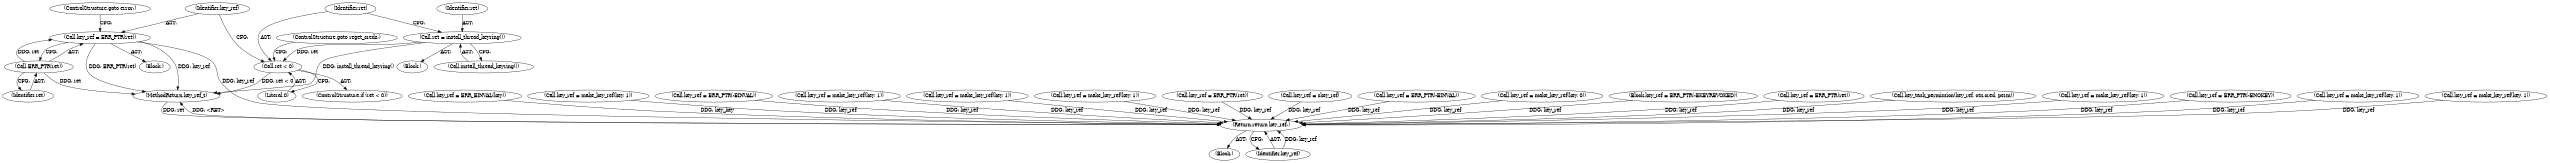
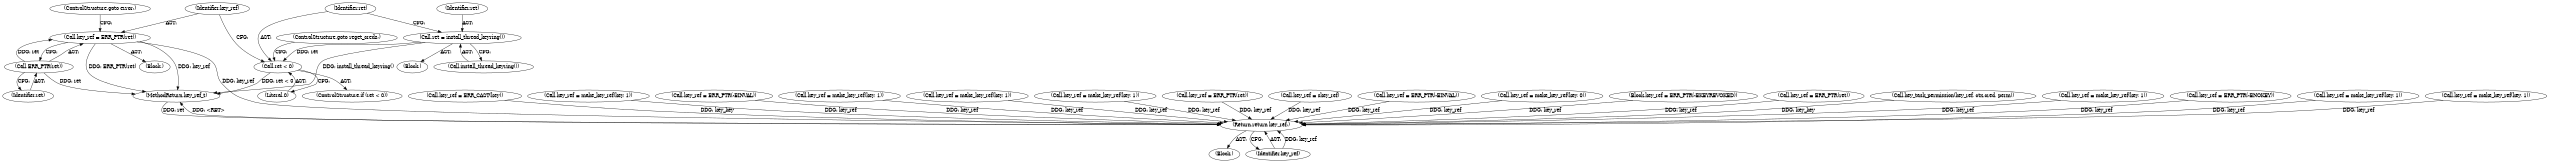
  digraph {
    n1 [label="(Call,ret = install_thread_keyring())"]
    n2 [label="(Call,ret < 0)"]
    n3 [label="(Block,)"]
    n4 [label="(MethodReturn,key_ref_t)"]
    n5 [label="(Call,install_thread_keyring())"]
    n6 [label="(Literal,0)"]
    n7 [label="(ControlStructure,if (ret < 0))"]
    n8 [label="(Return,return key_ref;)"]
    n9 [label="(Call,ERR_PTR(ret))"]
    n10 [label="(Call,key_ref = ERR_PTR(ret))"]
    n11 [label="(Identifier,ret)"]
    n12 [label="(Block,)"]
    n13 [label="(Block,)"]
    n14 [label="(Identifier,key_ref)"]
    n15 [label="(Identifier,ret)"]
    n16 [label="(Identifier,key_ref)"]
-   n17 [label="(Call,key_ref = ERR_EINVAL(key))"]
+   n17 [label="(Call,key_ref = ERR_CAST(key))"]
    n18 [label="(Call,key_ref = make_key_ref(key, 1))"]
    n19 [label="(Call,key_ref = ERR_PTR(-EINVAL))"]
    n20 [label="(Call,key_ref = make_key_ref(key, 1))"]
    n21 [label="(Call,key_ref = make_key_ref(key, 1))"]
    n22 [label="(ControlStructure,goto reget_creds;)"]
    n23 [label="(Call,key_ref = make_key_ref(key, 1))"]
    n24 [label="(Call,key_ref = ERR_PTR(ret))"]
    n25 [label="(Call,key_ref = skey_ref)"]
    n26 [label="(Call,key_ref = ERR_PTR(-EINVAL))"]
    n27 [label="(Call,key_ref = make_key_ref(key, 0))"]
    n28 [label="(Block,key_ref = ERR_PTR(-EKEYREVOKED))"]
    n29 [label="(Identifier,ret)"]
    n30 [label="(Call,key_ref = ERR_PTR(ret))"]
    n31 [label="(Call,key_task_permission(key_ref, ctx.cred, perm))"]
    n32 [label="(Call,key_ref = make_key_ref(key, 1))"]
    n33 [label="(Call,key_ref = ERR_PTR(-ENOKEY))"]
    n34 [label="(Call,key_ref = make_key_ref(key, 1))"]
    n35 [label="(ControlStructure,goto error;)"]
    n36 [label="(Call,key_ref = make_key_ref(key, 1))"]
    n1 -> n2 [label="DDG: ret"]
    n1 -> n3 [label="AST: "]
    n1 -> n4 [label="DDG: install_thread_keyring()"]
    n1 -> n5 [label="CFG: "]
    n2 -> n4 [label="DDG: ret < 0"]
    n2 -> n6 [label="CFG: "]
    n2 -> n7 [label="AST: "]
    n4 -> n8 [label="DDG: ret"]
    n5 -> n1 [label="AST: "]
    n6 -> n2 [label="AST: "]
    n8 -> n4 [label="DDG: <RET>"]
    n8 -> n13 [label="AST: "]
    n8 -> n14 [label="CFG: "]
    n9 -> n4 [label="DDG: ret"]
    n9 -> n10 [label="AST: "]
    n9 -> n10 [label="DDG: ret"]
    n9 -> n11 [label="CFG: "]
    n10 -> n4 [label="DDG: key_ref"]
    n10 -> n4 [label="DDG: ERR_PTR(ret)"]
    n10 -> n8 [label="DDG: key_ref"]
    n10 -> n9 [label="CFG: "]
    n10 -> n12 [label="AST: "]
    n11 -> n9 [label="AST: "]
    n14 -> n8 [label="AST: "]
    n14 -> n8 [label="DDG: key_ref"]
    n15 -> n1 [label="CFG: "]
    n15 -> n2 [label="AST: "]
    n16 -> n2 [label="CFG: "]
    n16 -> n10 [label="AST: "]
    n17 -> n8 [label="DDG: key_key"]
    n18 -> n8 [label="DDG: key_ref"]
    n19 -> n8 [label="DDG: key_ref"]
    n20 -> n8 [label="DDG: key_ref"]
    n21 -> n8 [label="DDG: key_ref"]
    n22 -> n2 [label="CFG: "]
    n23 -> n8 [label="DDG: key_ref"]
    n24 -> n8 [label="DDG: key_ref"]
    n25 -> n8 [label="DDG: key_ref"]
    n26 -> n8 [label="DDG: key_ref"]
    n27 -> n8 [label="DDG: key_ref"]
    n28 -> n8 [label="DDG: key_ref"]
    n29 -> n1 [label="AST: "]
    n30 -> n8 [label="DDG: key_ref"]
-   n31 -> n8 [label="DDG: key_ref"]
+   n31 -> n8 [label="DDG: key_key"]
    n32 -> n8 [label="DDG: key_ref"]
    n33 -> n8 [label="DDG: key_ref"]
    n34 -> n8 [label="DDG: key_ref"]
    n35 -> n10 [label="CFG: "]
    n36 -> n8 [label="DDG: key_ref"]
  }
